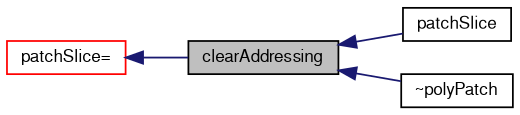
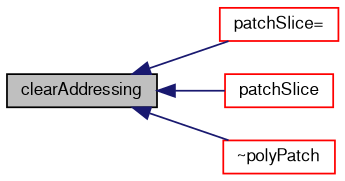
  digraph {
    rankdir=LR
    node [color=black fontname=FreeSans fontsize=10 shape=record]
    edge [color=midnightblue dir=back fontname=FreeSans fontsize=10 labelfontname=FreeSans labelfontsize=10 style=solid]
    n1 [fillcolor=grey75 fontcolor=black height=0.2 label=clearAddressing style=filled width=0.4]
    n2 [color=red height=0.2 label="patchSlice=" width=0.4]
-   n3 [height=0.2 label=patchSlice width=0.4]
-   n4 [height=0.2 label="~polyPatch" width=0.4]
-   n2 -> n1
+   n3 [color=red height=0.2 label=patchSlice width=0.4]
+   n4 [color=red height=0.2 label="~polyPatch" width=0.4]
+   n1 -> n2
    n1 -> n3
    n1 -> n4
  }
